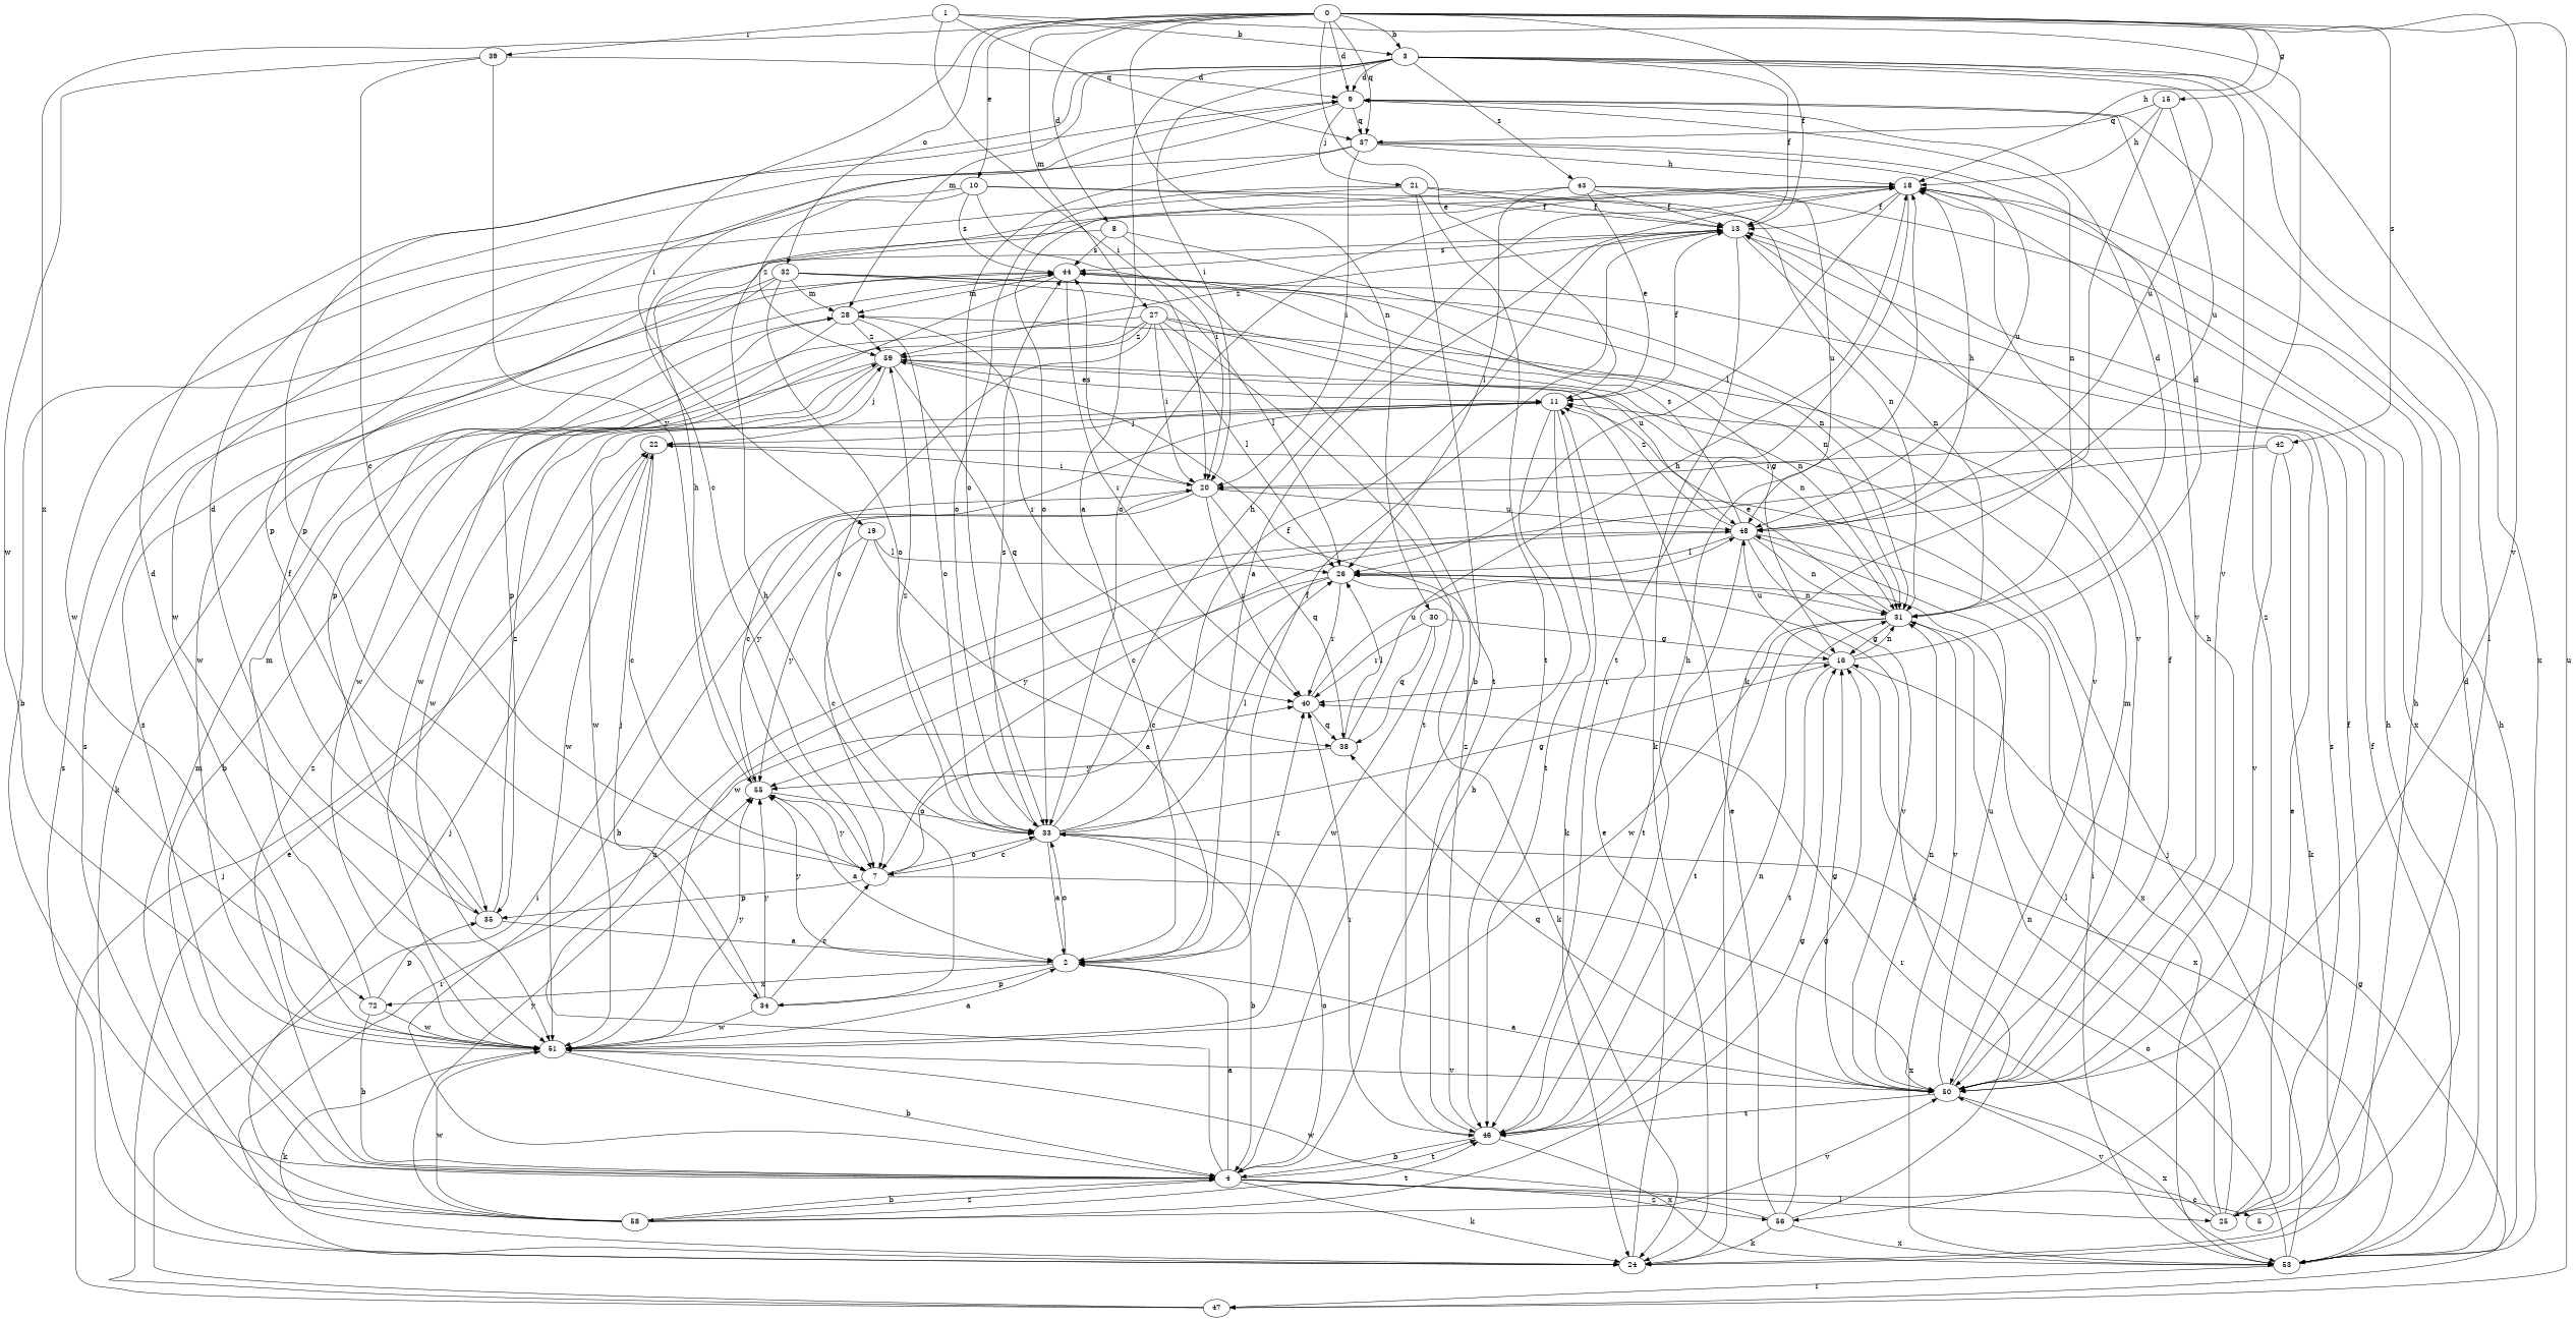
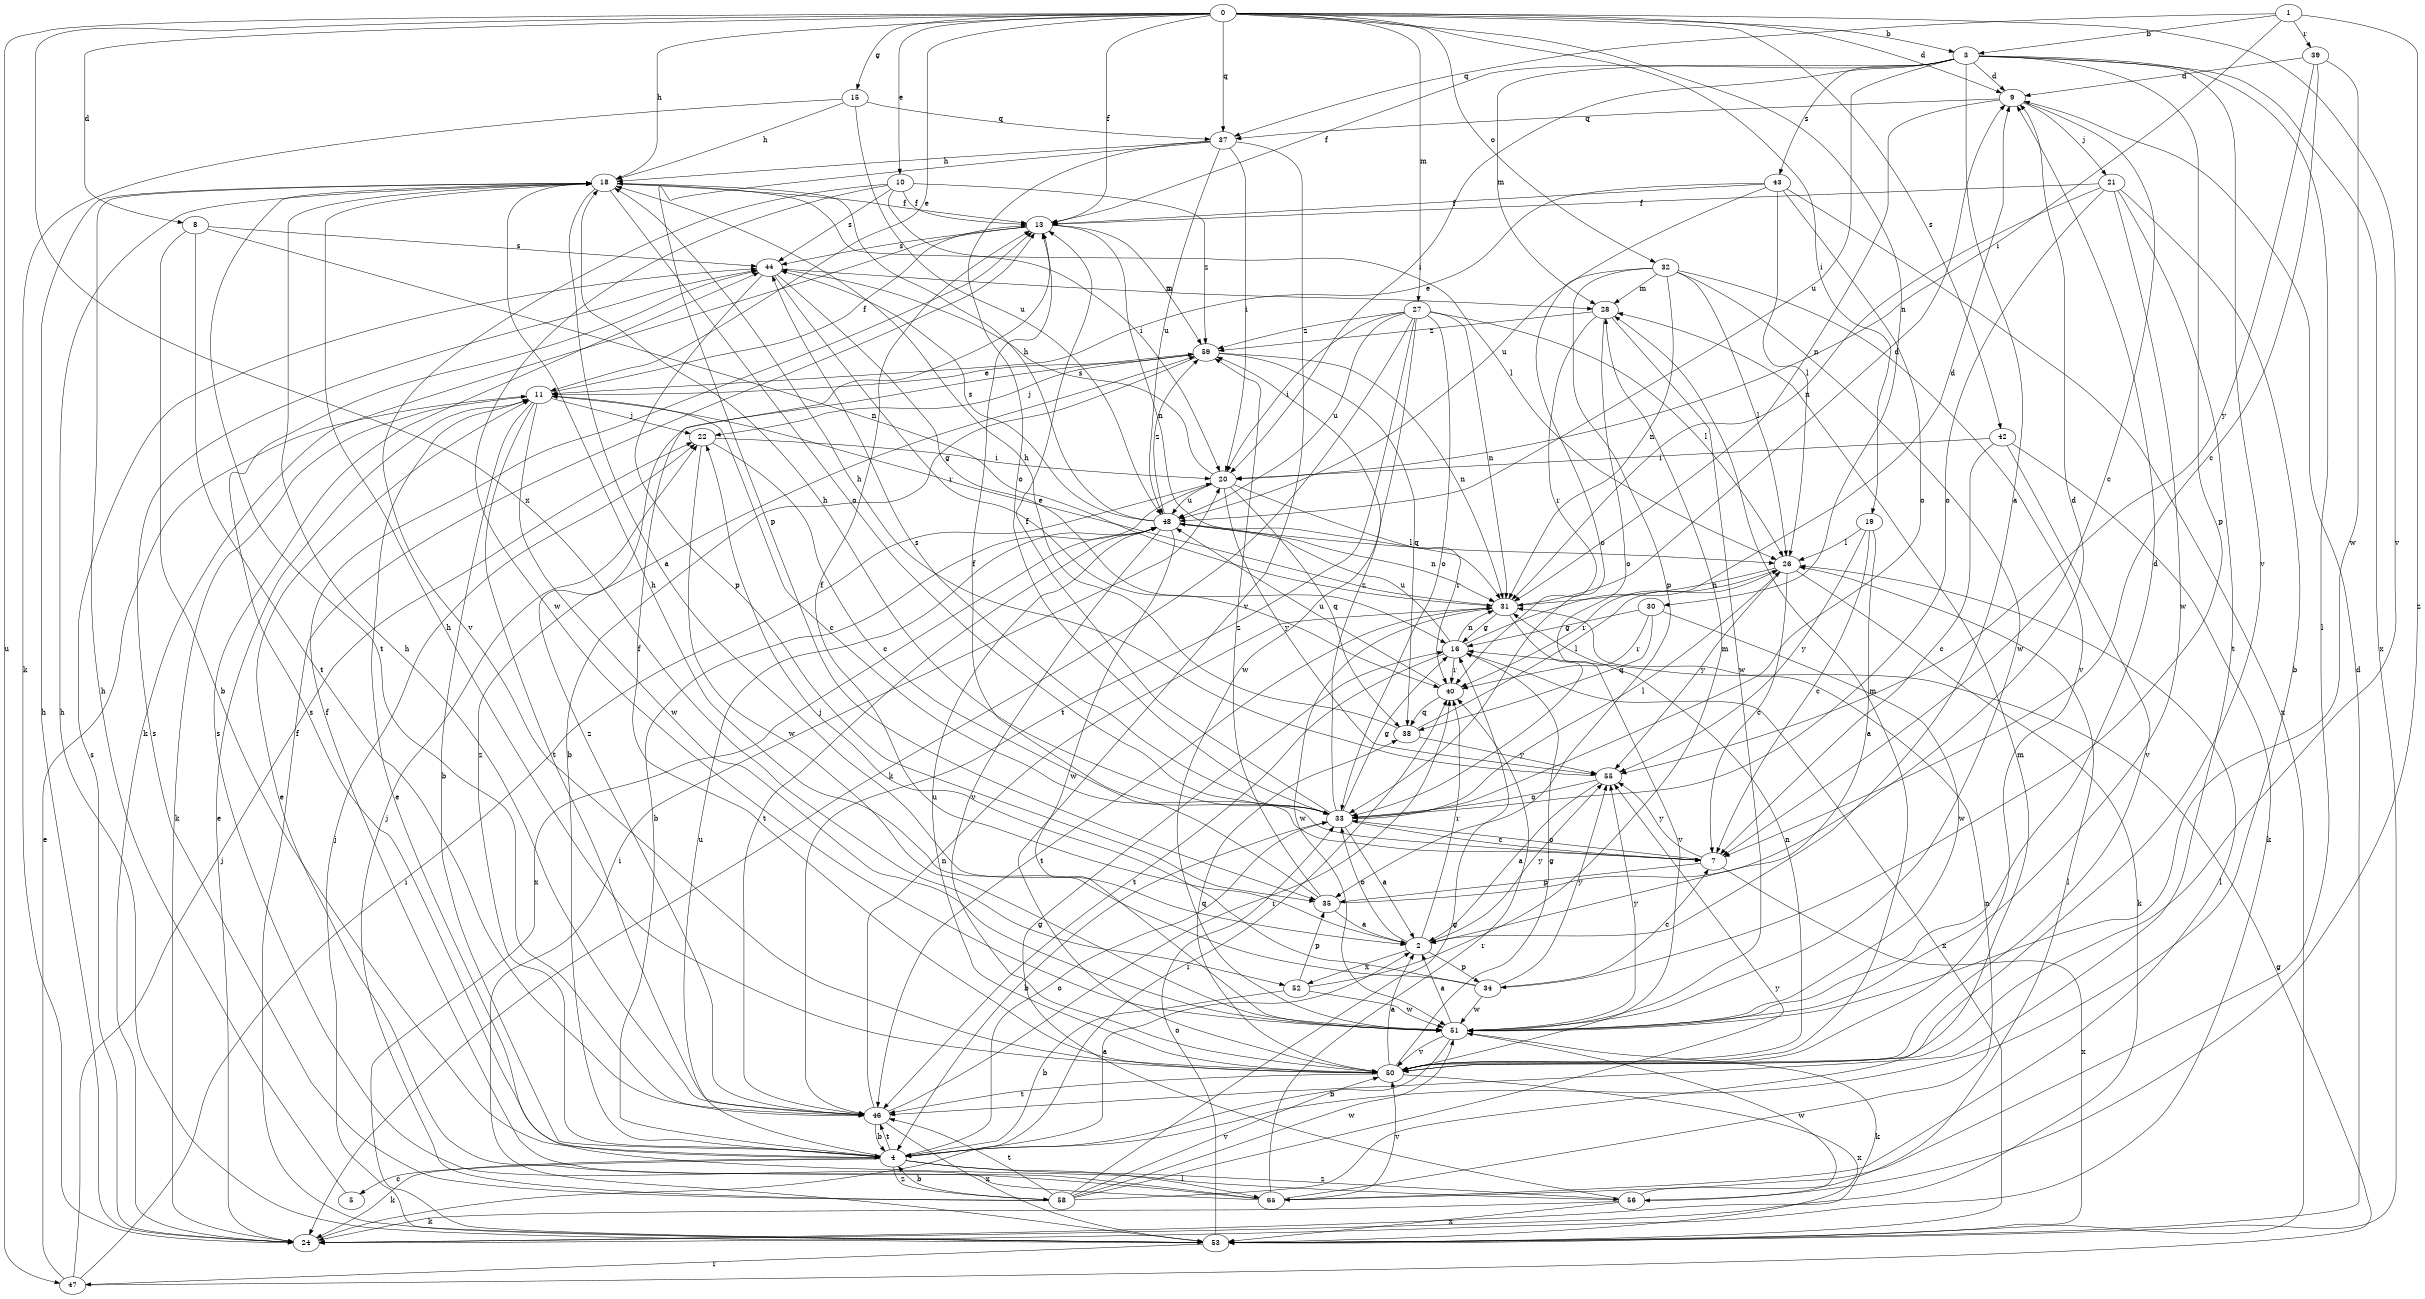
  strict digraph {
    0
    3
    8
    9
    10
    11
    13
    15
    18
    19
    27
    30
    32
    37
    42
    47
    50
-   52 [label=72]
+   52
    20
    2
    34
-   25
+   25 [label=65]
    28
    43
    48
    53
    4
    44
    46
    31
    7
    21
    59
    51
    24
    22
    33
    26
    55
    40
    16
    38
    35
    1
    39
    56
    5
    58
    0 -> 3 [label=b]
    0 -> 8 [label=d]
    0 -> 9 [label=d]
    0 -> 10 [label=e]
    0 -> 11 [label=e]
    0 -> 13 [label=f]
    0 -> 15 [label=g]
    0 -> 18 [label=h]
    0 -> 19 [label=i]
    0 -> 27 [label=m]
    0 -> 30 [label=n]
    0 -> 32 [label=o]
    0 -> 37 [label=q]
    0 -> 42 [label=s]
    0 -> 47 [label=u]
    0 -> 50 [label=v]
    0 -> 52 [label=x]
    3 -> 9 [label=d]
    3 -> 13 [label=f]
    3 -> 50 [label=v]
    3 -> 20 [label=i]
    3 -> 2 [label=a]
    3 -> 34 [label=p]
    3 -> 25 [label=l]
    3 -> 28 [label=m]
    3 -> 43 [label=s]
    3 -> 48 [label=u]
    3 -> 53 [label=x]
    8 -> 4 [label=b]
    8 -> 44 [label=s]
    8 -> 46 [label=t]
    8 -> 31 [label=n]
    9 -> 37 [label=q]
    9 -> 31 [label=n]
    9 -> 7 [label=c]
    9 -> 21 [label=j]
    10 -> 13 [label=f]
    10 -> 50 [label=v]
    10 -> 20 [label=i]
    10 -> 44 [label=s]
    10 -> 59 [label=z]
    10 -> 51 [label=w]
    11 -> 13 [label=f]
    11 -> 4 [label=b]
    11 -> 46 [label=t]
    11 -> 7 [label=c]
    11 -> 51 [label=w]
    11 -> 24 [label=k]
    11 -> 22 [label=j]
    13 -> 44 [label=s]
    13 -> 31 [label=n]
    13 -> 59 [label=z]
    13 -> 24 [label=k]
    15 -> 18 [label=h]
    15 -> 37 [label=q]
    15 -> 48 [label=u]
    15 -> 24 [label=k]
    18 -> 13 [label=f]
    18 -> 2 [label=a]
    18 -> 46 [label=t]
    18 -> 33 [label=o]
    18 -> 26 [label=l]
    19 -> 2 [label=a]
    19 -> 7 [label=c]
    19 -> 26 [label=l]
    19 -> 55 [label=y]
    27 -> 20 [label=i]
    27 -> 48 [label=u]
    27 -> 46 [label=t]
    27 -> 31 [label=n]
    27 -> 59 [label=z]
    27 -> 51 [label=w]
    27 -> 24 [label=k]
    27 -> 33 [label=o]
    27 -> 26 [label=l]
    30 -> 51 [label=w]
    30 -> 40 [label=r]
    30 -> 16 [label=g]
    30 -> 38 [label=q]
    32 -> 50 [label=v]
    32 -> 28 [label=m]
    32 -> 31 [label=n]
    32 -> 51 [label=w]
    32 -> 33 [label=o]
    32 -> 26 [label=l]
    32 -> 35 [label=p]
    37 -> 18 [label=h]
    37 -> 50 [label=v]
    37 -> 20 [label=i]
    37 -> 48 [label=u]
    37 -> 33 [label=o]
    37 -> 35 [label=p]
    42 -> 50 [label=v]
    42 -> 20 [label=i]
    42 -> 7 [label=c]
    42 -> 24 [label=k]
    47 -> 11 [label=e]
    47 -> 20 [label=i]
    47 -> 22 [label=j]
    47 -> 16 [label=g]
    50 -> 13 [label=f]
    50 -> 18 [label=h]
    50 -> 2 [label=a]
    50 -> 28 [label=m]
    50 -> 48 [label=u]
    50 -> 53 [label=x]
    50 -> 46 [label=t]
    50 -> 31 [label=n]
    50 -> 16 [label=g]
    50 -> 38 [label=q]
    52 -> 28 [label=m]
    52 -> 4 [label=b]
    52 -> 51 [label=w]
    52 -> 35 [label=p]
    20 -> 48 [label=u]
    20 -> 4 [label=b]
    20 -> 44 [label=s]
    20 -> 55 [label=y]
    20 -> 40 [label=r]
    20 -> 38 [label=q]
    2 -> 13 [label=f]
    2 -> 52 [label=x]
    2 -> 34 [label=p]
    2 -> 33 [label=o]
    2 -> 55 [label=y]
    2 -> 40 [label=r]
    34 -> 18 [label=h]
    34 -> 7 [label=c]
    34 -> 51 [label=w]
    34 -> 22 [label=j]
    34 -> 55 [label=y]
    25 -> 11 [label=e]
    25 -> 13 [label=f]
    25 -> 50 [label=v]
    25 -> 44 [label=s]
    25 -> 31 [label=n]
    25 -> 26 [label=l]
    25 -> 40 [label=r]
    28 -> 59 [label=z]
    28 -> 51 [label=w]
    28 -> 33 [label=o]
    28 -> 40 [label=r]
    43 -> 11 [label=e]
    43 -> 13 [label=f]
    43 -> 48 [label=u]
    43 -> 53 [label=x]
    43 -> 33 [label=o]
    43 -> 26 [label=l]
    48 -> 18 [label=h]
    48 -> 50 [label=v]
    48 -> 53 [label=x]
    48 -> 44 [label=s]
    48 -> 46 [label=t]
    48 -> 31 [label=n]
    48 -> 59 [label=z]
    48 -> 51 [label=w]
    48 -> 26 [label=l]
    53 -> 9 [label=d]
    53 -> 13 [label=f]
    53 -> 18 [label=h]
    53 -> 47 [label=r]
    53 -> 20 [label=i]
    53 -> 22 [label=j]
    53 -> 33 [label=o]
    4 -> 2 [label=a]
    4 -> 25 [label=l]
    4 -> 48 [label=u]
    4 -> 44 [label=s]
    4 -> 46 [label=t]
    4 -> 59 [label=z]
    4 -> 24 [label=k]
    4 -> 33 [label=o]
    4 -> 56 [label=z]
    4 -> 5 [label=c]
    4 -> 58 [label=z]
    44 -> 28 [label=m]
    44 -> 40 [label=r]
    44 -> 16 [label=g]
    44 -> 35 [label=p]
    46 -> 18 [label=h]
    46 -> 53 [label=x]
    46 -> 4 [label=b]
    46 -> 31 [label=n]
    46 -> 59 [label=z]
    46 -> 40 [label=r]
    31 -> 9 [label=d]
    31 -> 11 [label=e]
    31 -> 50 [label=v]
    31 -> 46 [label=t]
    31 -> 51 [label=w]
    31 -> 16 [label=g]
    7 -> 53 [label=x]
    7 -> 33 [label=o]
    7 -> 55 [label=y]
    7 -> 35 [label=p]
    21 -> 13 [label=f]
    21 -> 4 [label=b]
    21 -> 46 [label=t]
    21 -> 31 [label=n]
    21 -> 51 [label=w]
    21 -> 33 [label=o]
    59 -> 11 [label=e]
    59 -> 4 [label=b]
    59 -> 31 [label=n]
-   59 -> 51 [label=w]
    59 -> 22 [label=j]
    59 -> 38 [label=q]
    51 -> 9 [label=d]
    51 -> 50 [label=v]
    51 -> 2 [label=a]
    51 -> 4 [label=b]
    51 -> 24 [label=k]
    51 -> 55 [label=y]
    24 -> 11 [label=e]
    24 -> 18 [label=h]
    24 -> 44 [label=s]
    24 -> 40 [label=r]
    22 -> 20 [label=i]
    22 -> 7 [label=c]
    22 -> 51 [label=w]
    33 -> 13 [label=f]
    33 -> 18 [label=h]
    33 -> 2 [label=a]
    33 -> 4 [label=b]
    33 -> 44 [label=s]
    33 -> 7 [label=c]
    33 -> 59 [label=z]
    33 -> 26 [label=l]
    33 -> 16 [label=g]
    26 -> 31 [label=n]
    26 -> 7 [label=c]
    26 -> 24 [label=k]
    26 -> 55 [label=y]
    26 -> 40 [label=r]
    55 -> 18 [label=h]
    55 -> 2 [label=a]
    55 -> 33 [label=o]
    40 -> 48 [label=u]
    40 -> 38 [label=q]
    16 -> 9 [label=d]
    16 -> 48 [label=u]
    16 -> 53 [label=x]
    16 -> 46 [label=t]
    16 -> 31 [label=n]
    16 -> 40 [label=r]
    38 -> 18 [label=h]
    38 -> 26 [label=l]
    38 -> 55 [label=y]
    35 -> 9 [label=d]
    35 -> 13 [label=f]
    35 -> 2 [label=a]
    35 -> 59 [label=z]
    1 -> 3 [label=b]
    1 -> 37 [label=q]
    1 -> 20 [label=i]
    1 -> 39 [label=r]
    1 -> 56 [label=z]
    39 -> 9 [label=d]
    39 -> 7 [label=c]
    39 -> 51 [label=w]
    39 -> 55 [label=y]
    56 -> 11 [label=e]
    56 -> 53 [label=x]
    56 -> 51 [label=w]
    56 -> 24 [label=k]
    56 -> 26 [label=l]
    56 -> 16 [label=g]
    5 -> 18 [label=h]
    58 -> 50 [label=v]
    58 -> 28 [label=m]
    58 -> 4 [label=b]
    58 -> 44 [label=s]
    58 -> 46 [label=t]
    58 -> 51 [label=w]
    58 -> 22 [label=j]
    58 -> 55 [label=y]
    58 -> 16 [label=g]
  }
